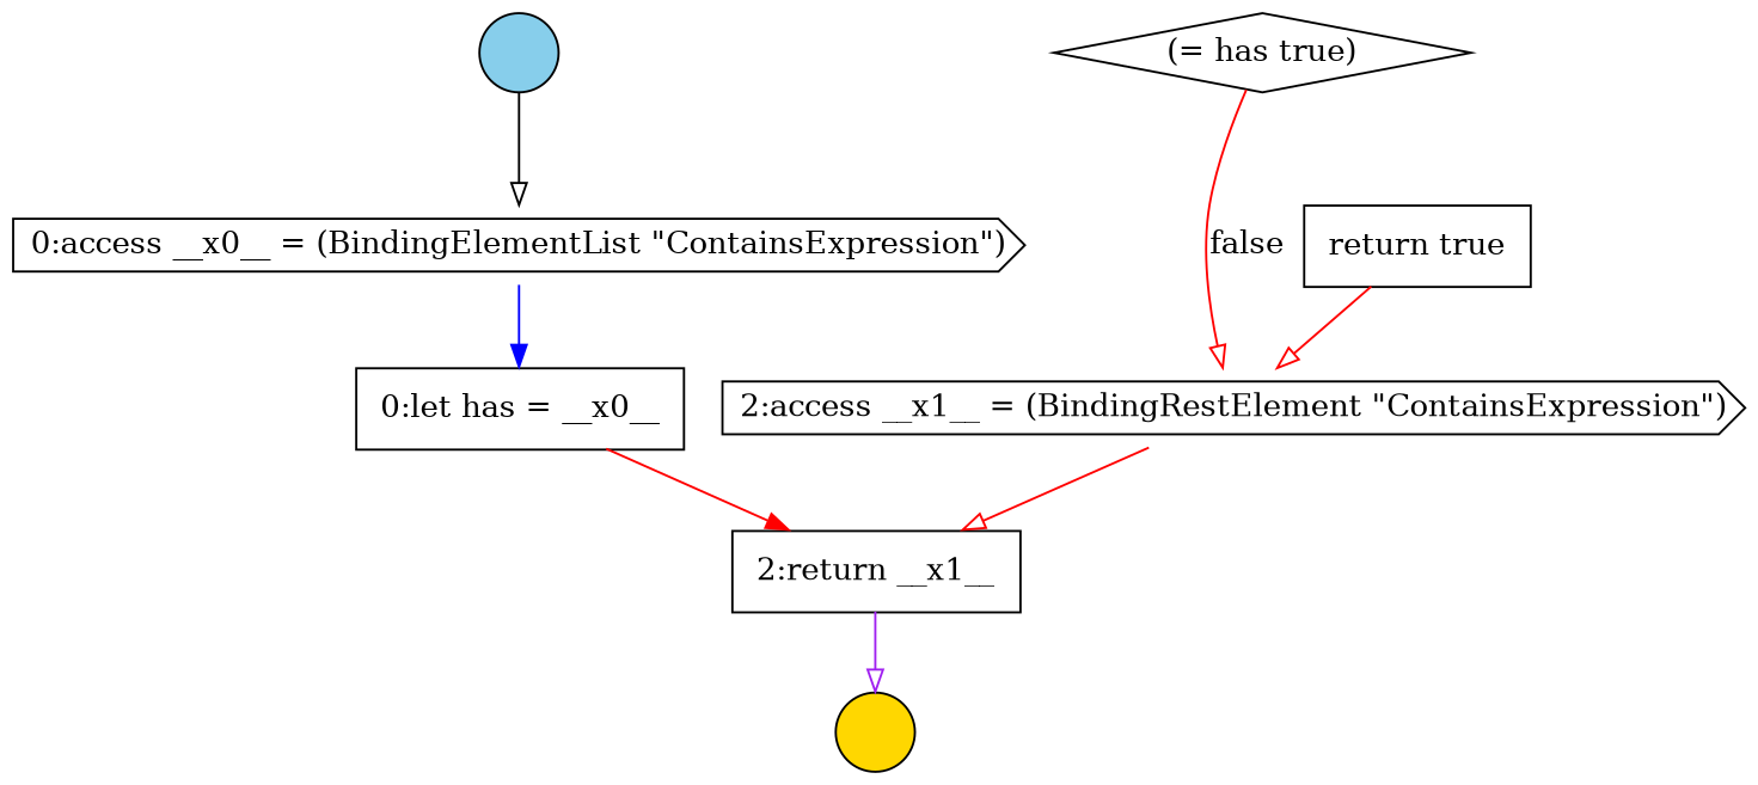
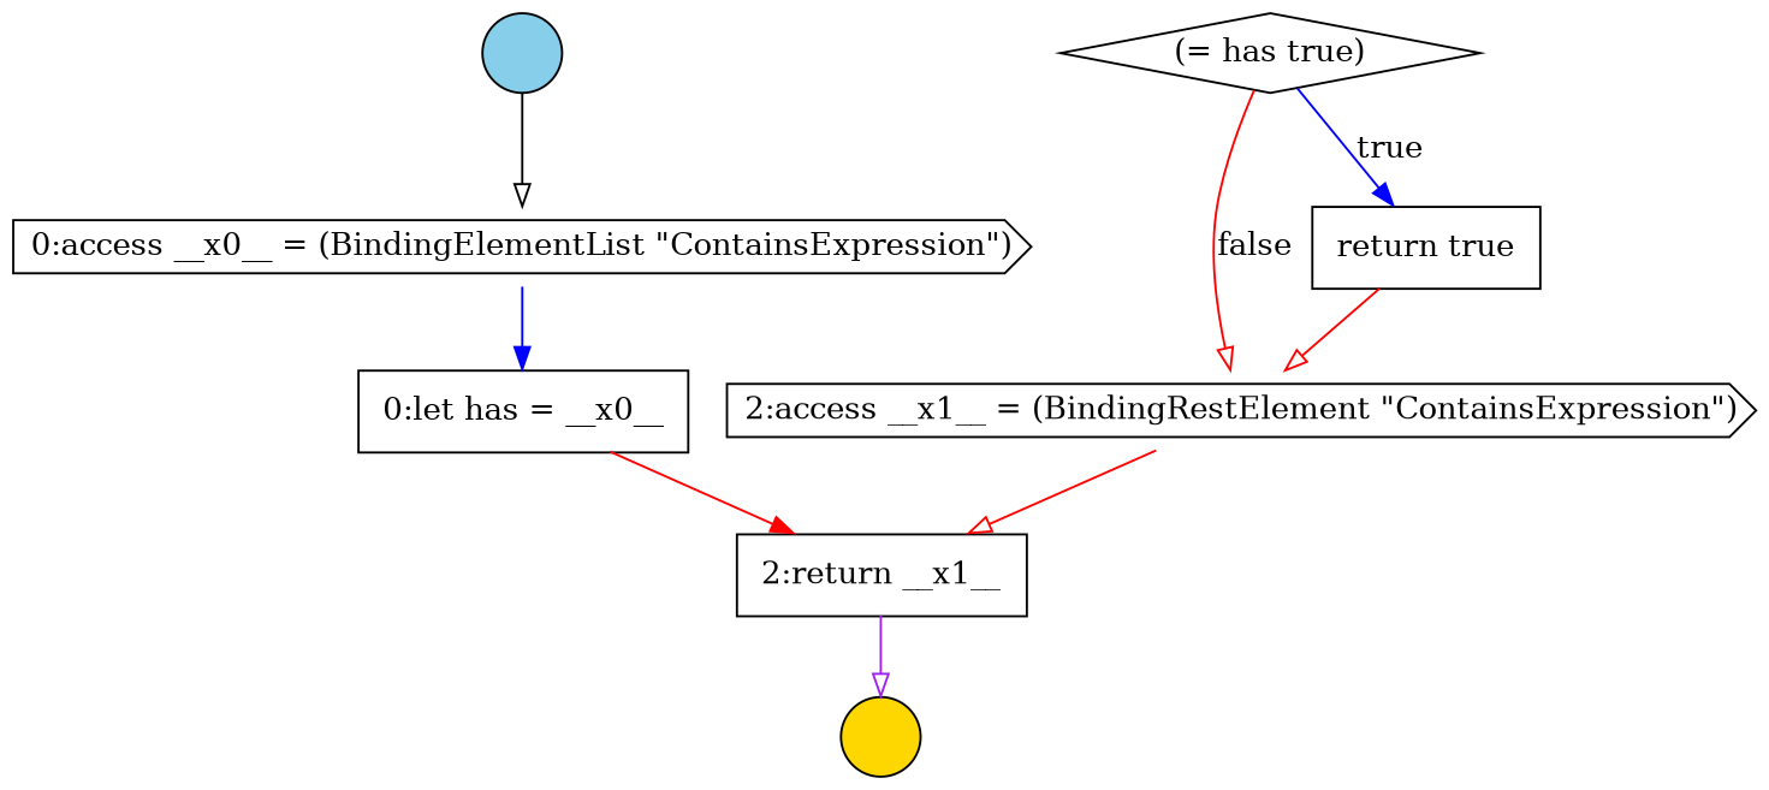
  digraph {
    node [color=black fillcolor=white shape=none style=filled]
    edge [arrowhead=onormal color=red]
    n1 [fillcolor=skyblue label=" " shape=circle]
    n2 [label=<<font color="black">0:access __x0__ = (BindingElementList &quot;ContainsExpression&quot;)</font>> shape=cds]
    n3 [label=<<font color="black">     <table border="0" cellborder="1" cellspacing="0" cellpadding="10">       <tr><td align="left">0:let has = __x0__</td></tr>     </table>   </font>> margin=0]
    n4 [label=<<font color="black">(= has true)</font>> shape=diamond]
    n5 [label=<<font color="black">2:access __x1__ = (BindingRestElement &quot;ContainsExpression&quot;)</font>> shape=cds]
    n6 [label=<<font color="black">     <table border="0" cellborder="1" cellspacing="0" cellpadding="10">       <tr><td align="left">return true</td></tr>     </table>   </font>> margin=0]
    n7 [label=<<font color="black">     <table border="0" cellborder="1" cellspacing="0" cellpadding="10">       <tr><td align="left">2:return __x1__</td></tr>     </table>   </font>> margin=0]
    n8 [fillcolor=gold label=" " shape=circle]
    n1 -> n2 [color=black]
    n2 -> n3 [arrowhead=normal color=blue]
    n3 -> n7 [arrowhead=normal]
    n4 -> n5 [label=<<font color="black">false</font>>]
+   n4 -> n6 [arrowhead=normal color=blue label=<<font color="black">true</font>>]
    n5 -> n7
    n6 -> n5
    n7 -> n8 [color=purple]
  }
